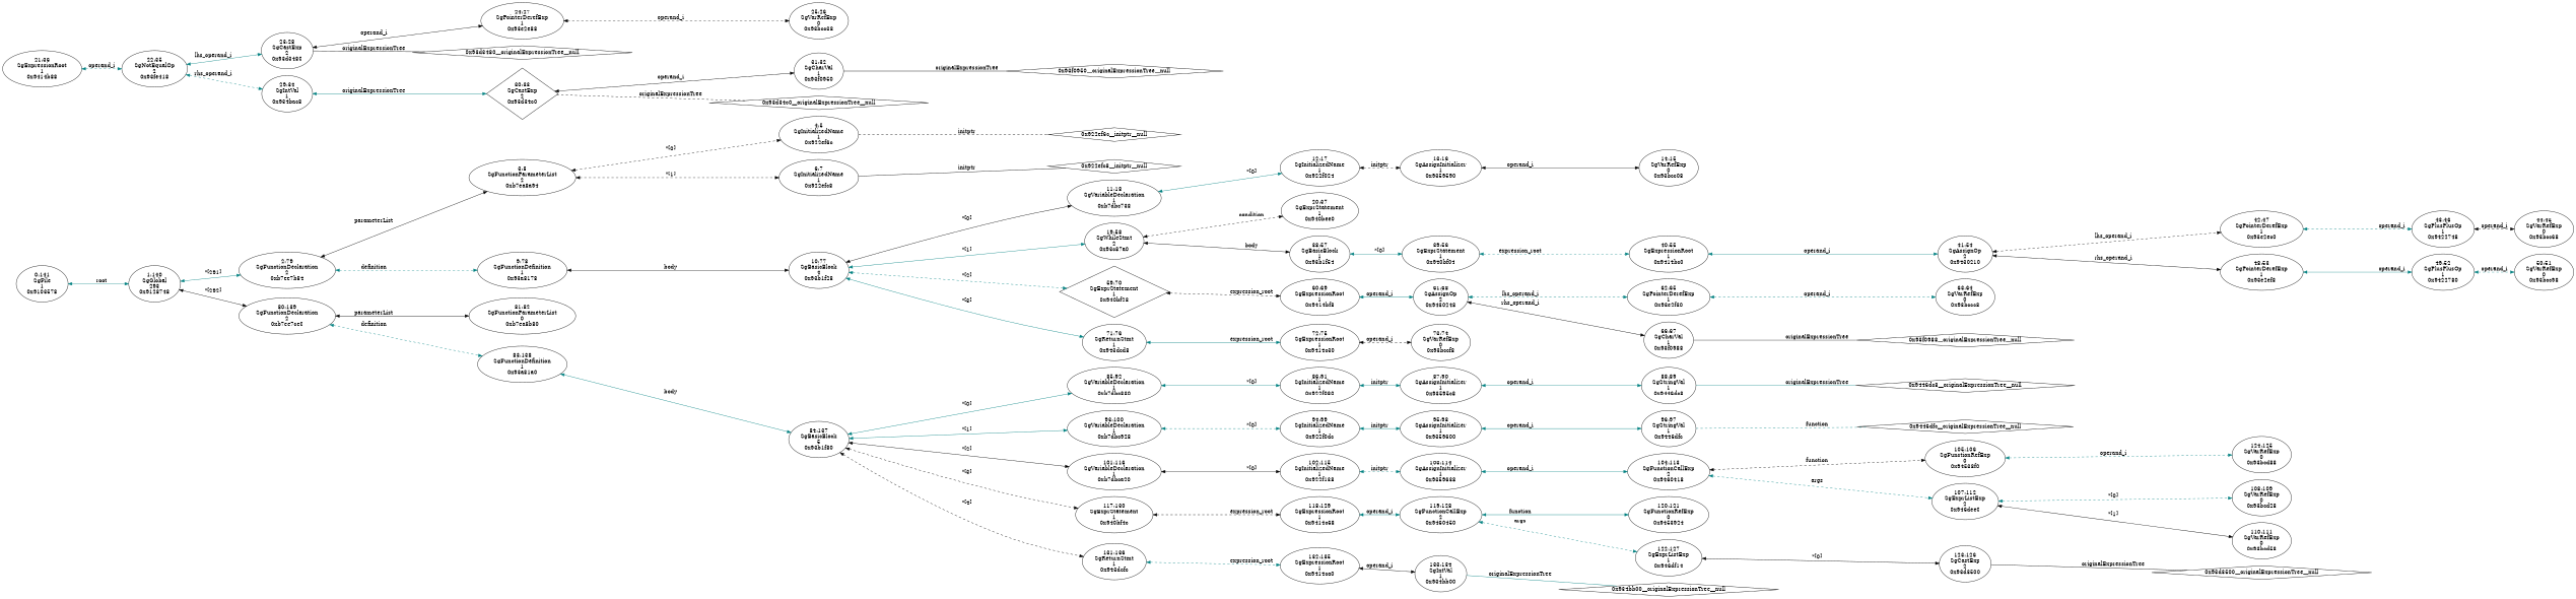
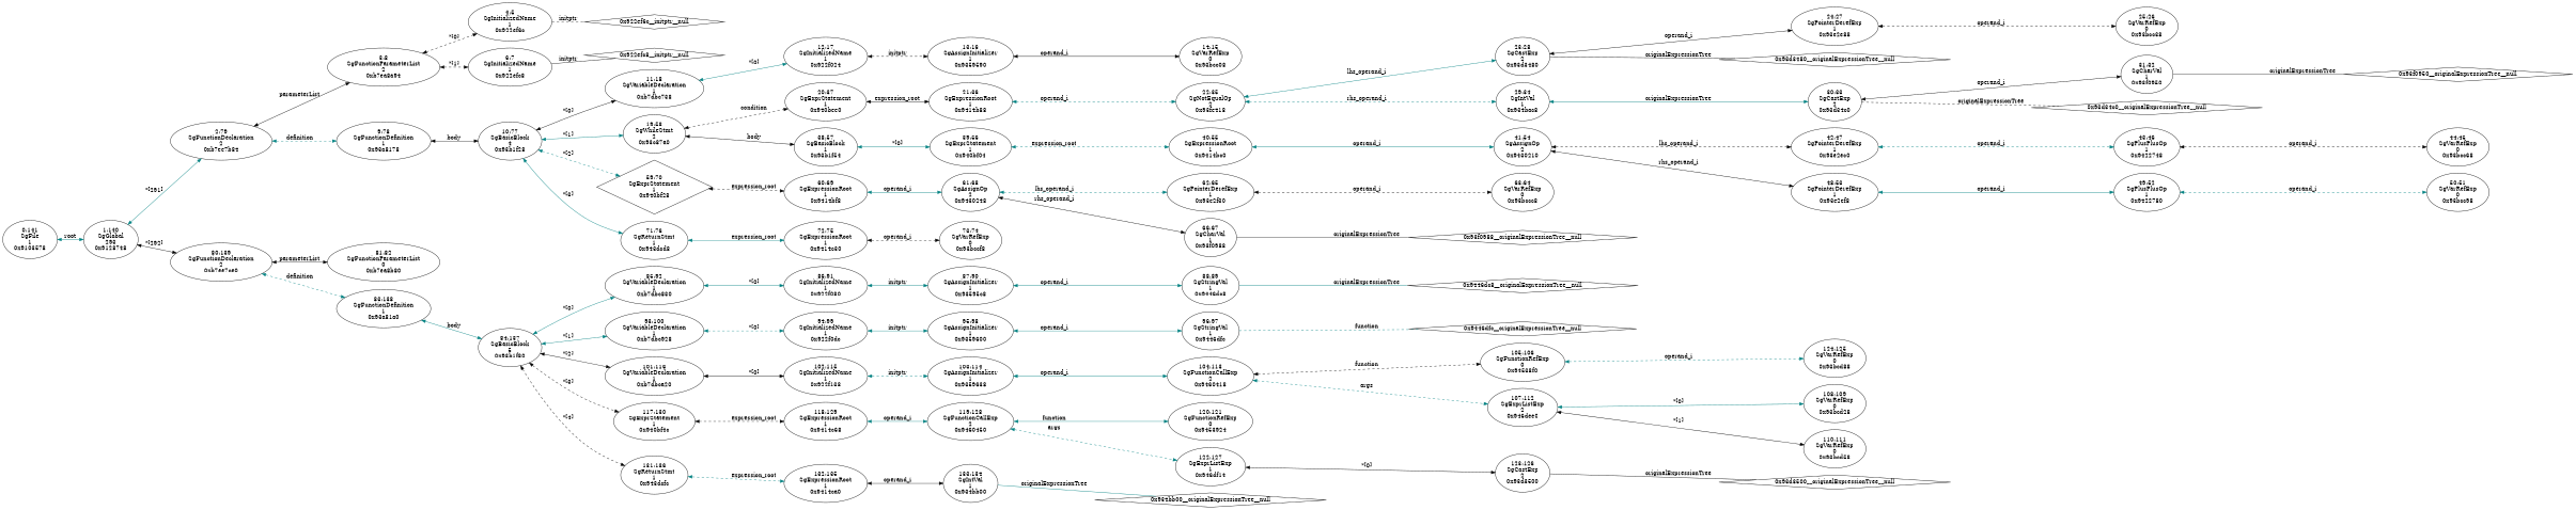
  digraph {
    rankdir=LR
    edge [color=teal dir=both style=solid]
    n1 [label="4:5\nSgInitializedName\n1\n0x922ef6c\n"]
    "0x922ef6c__initptr__null" [shape=diamond]
    n3 [label="6:7\nSgInitializedName\n1\n0x922efc8\n"]
    "0x922efc8__initptr__null" [shape=diamond]
    n5 [label="3:8\nSgFunctionParameterList\n2\n0xb7ea8a94\n"]
    n6 [label="14:15\nSgVarRefExp\n0\n0x93bcc08\n"]
    n7 [label="13:16\nSgAssignInitializer\n1\n0x9359590\n"]
    n8 [label="12:17\nSgInitializedName\n1\n0x922f024\n"]
    n9 [label="11:18\nSgVariableDeclaration\n1\n0xb7dbc738\n"]
    n10 [label="25:26\nSgVarRefExp\n0\n0x93bcc38\n"]
    n11 [label="24:27\nSgPointerDerefExp\n1\n0x93e2e88\n"]
    n12 [label="23:28\nSgCastExp\n2\n0x93d3480\n"]
    "0x93d3480__originalExpressionTree__null" [shape=diamond]
    n14 [label="31:32\nSgCharVal\n1\n0x93f0950\n"]
    "0x93f0950__originalExpressionTree__null" [shape=diamond]
-   n16 [label="30:33\nSgCastExp\n2\n0x93d34c0\n" shape=diamond]
+   n16 [label="30:33\nSgCastExp\n2\n0x93d34c0\n"]
    "0x93d34c0__originalExpressionTree__null" [shape=diamond]
    n18 [label="29:34\nSgIntVal\n1\n0x934bac8\n"]
    n19 [label="22:35\nSgNotEqualOp\n2\n0x93fe418\n"]
    n20 [label="21:36\nSgExpressionRoot\n1\n0x9414b88\n"]
    n21 [label="20:37\nSgExprStatement\n1\n0x940bee0\n"]
    n22 [label="44:45\nSgVarRefExp\n0\n0x93bcc68\n"]
    n23 [label="43:46\nSgPlusPlusOp\n1\n0x9422748\n"]
    n24 [label="42:47\nSgPointerDerefExp\n1\n0x93e2ec0\n"]
    n25 [label="50:51\nSgVarRefExp\n0\n0x93bcc98\n"]
    n26 [label="49:52\nSgPlusPlusOp\n1\n0x9422780\n"]
    n27 [label="48:53\nSgPointerDerefExp\n1\n0x93e2ef8\n"]
    n28 [label="41:54\nSgAssignOp\n2\n0x9430210\n"]
    n29 [label="40:55\nSgExpressionRoot\n1\n0x9414bc0\n"]
    n30 [label="39:56\nSgExprStatement\n1\n0x940bf04\n"]
    n31 [label="38:57\nSgBasicBlock\n1\n0x93b1f54\n"]
    n32 [label="19:58\nSgWhileStmt\n2\n0x93c87a0\n"]
    n33 [label="63:64\nSgVarRefExp\n0\n0x93bccc8\n"]
    n34 [label="62:65\nSgPointerDerefExp\n1\n0x93e2f30\n"]
    n35 [label="66:67\nSgCharVal\n1\n0x93f0988\n"]
    "0x93f0988__originalExpressionTree__null" [shape=diamond]
    n37 [label="61:68\nSgAssignOp\n2\n0x9430248\n"]
    n38 [label="60:69\nSgExpressionRoot\n1\n0x9414bf8\n"]
    n39 [label="59:70\nSgExprStatement\n1\n0x940bf28\n" shape=diamond]
    n40 [label="73:74\nSgVarRefExp\n0\n0x93bccf8\n"]
    n41 [label="72:75\nSgExpressionRoot\n1\n0x9414c30\n"]
    n42 [label="71:76\nSgReturnStmt\n1\n0x943dcd8\n"]
    n43 [label="10:77\nSgBasicBlock\n4\n0x93b1f28\n"]
    n44 [label="9:78\nSgFunctionDefinition\n1\n0x93a8178\n"]
    n45 [label="2:79\nSgFunctionDeclaration\n2\n0xb7ee7b84\n"]
    n46 [label="81:82\nSgFunctionParameterList\n0\n0xb7ea8b80\n"]
    n47 [label="88:89\nSgStringVal\n1\n0x9446dc8\n"]
    "0x9446dc8__originalExpressionTree__null" [shape=diamond]
    n49 [label="87:90\nSgAssignInitializer\n1\n0x93595c8\n"]
    n50 [label="86:91\nSgInitializedName\n1\n0x922f080\n"]
    n51 [label="85:92\nSgVariableDeclaration\n1\n0xb7dbc830\n"]
    n52 [label="96:97\nSgStringVal\n1\n0x9446dfc\n"]
    "0x9446dfc__originalExpressionTree__null" [shape=diamond]
    n54 [label="95:98\nSgAssignInitializer\n1\n0x9359600\n"]
    n55 [label="94:99\nSgInitializedName\n1\n0x922f0dc\n"]
    n56 [label="93:100\nSgVariableDeclaration\n1\n0xb7dbc928\n"]
    n57 [label="105:106\nSgFunctionRefExp\n0\n0x94538f0\n"]
    n58 [label="124:125\nSgVarRefExp\n0\n0x93bcd88\n"]
    n59 [label="108:109\nSgVarRefExp\n0\n0x93bcd28\n"]
    n60 [label="110:111\nSgVarRefExp\n0\n0x93bcd58\n"]
    n61 [label="107:112\nSgExprListExp\n2\n0x946dee0\n"]
    n62 [label="104:113\nSgFunctionCallExp\n2\n0x9460418\n"]
    n63 [label="103:114\nSgAssignInitializer\n1\n0x9359638\n"]
    n64 [label="102:115\nSgInitializedName\n1\n0x922f138\n"]
    n65 [label="101:116\nSgVariableDeclaration\n1\n0xb7dbca20\n"]
    n66 [label="120:121\nSgFunctionRefExp\n0\n0x9453924\n"]
    n67 [label="123:126\nSgCastExp\n2\n0x93d3500\n"]
    "0x93d3500__originalExpressionTree__null" [shape=diamond]
    n69 [label="122:127\nSgExprListExp\n1\n0x946df14\n"]
    n70 [label="119:128\nSgFunctionCallExp\n2\n0x9460450\n"]
    n71 [label="118:129\nSgExpressionRoot\n1\n0x9414c68\n"]
    n72 [label="117:130\nSgExprStatement\n1\n0x940bf4c\n"]
    n73 [label="133:134\nSgIntVal\n1\n0x934bb00\n"]
    "0x934bb00__originalExpressionTree__null" [shape=diamond]
    n75 [label="132:135\nSgExpressionRoot\n1\n0x9414ca0\n"]
    n76 [label="131:136\nSgReturnStmt\n1\n0x943dcfc\n"]
    n77 [label="84:137\nSgBasicBlock\n5\n0x93b1f80\n"]
    n78 [label="83:138\nSgFunctionDefinition\n1\n0x93a81a0\n"]
    n79 [label="80:139\nSgFunctionDeclaration\n2\n0xb7ee7ce0\n"]
    n80 [label="1:140\nSgGlobal\n293\n0x9128748\n"]
    n81 [label="0:141\nSgFile\n1\n0x9103578\n"]
    n1 -> "0x922ef6c__initptr__null" [color=black dir=none label=initptr style=dashed]
    n3 -> "0x922efc8__initptr__null" [color=black dir=none label=initptr]
    n5 -> n1 [color=black label="*[0]" style=dashed]
    n5 -> n3 [color=black label="*[1]" style=dashed]
    n7 -> n6 [color=black label=operand_i]
    n8 -> n7 [color=black label=initptr style=dashed]
    n9 -> n8 [label="*[0]"]
    n11 -> n10 [color=black label=operand_i style=dashed]
    n12 -> n11 [color=black label=operand_i]
    n12 -> "0x93d3480__originalExpressionTree__null" [color=black dir=none label=originalExpressionTree]
    n14 -> "0x93f0950__originalExpressionTree__null" [color=black dir=none label=originalExpressionTree]
    n16 -> n14 [color=black label=operand_i]
    n16 -> "0x93d34c0__originalExpressionTree__null" [color=black dir=none label=originalExpressionTree style=dashed]
    n18 -> n16 [label=originalExpressionTree]
    n19 -> n12 [label=lhs_operand_i]
    n19 -> n18 [label=rhs_operand_i style=dashed]
    n20 -> n19 [label=operand_i style=dashed]
+   n21 -> n20 [color=black label=expression_root]
    n23 -> n22 [color=black label=operand_i style=dashed]
    n24 -> n23 [label=operand_i style=dashed]
    n26 -> n25 [label=operand_i style=dashed]
    n27 -> n26 [label=operand_i]
    n28 -> n24 [color=black label=lhs_operand_i style=dashed]
    n28 -> n27 [color=black label=rhs_operand_i]
    n29 -> n28 [label=operand_i]
    n30 -> n29 [label=expression_root style=dashed]
    n31 -> n30 [label="*[0]"]
    n32 -> n21 [color=black label=condition style=dashed]
    n32 -> n31 [color=black label=body]
-   n34 -> n33 [label=operand_i style=dashed]
+   n34 -> n33 [color=black label=operand_i style=dashed]
    n35 -> "0x93f0988__originalExpressionTree__null" [color=black dir=none label=originalExpressionTree]
    n37 -> n34 [label=lhs_operand_i style=dashed]
    n37 -> n35 [color=black label=rhs_operand_i]
    n38 -> n37 [label=operand_i]
    n39 -> n38 [color=black label=expression_root style=dashed]
    n41 -> n40 [color=black label=operand_i style=dashed]
    n42 -> n41 [label=expression_root]
    n43 -> n9 [color=black label="*[0]"]
    n43 -> n32 [label="*[1]"]
    n43 -> n39 [label="*[2]" style=dashed]
    n43 -> n42 [label="*[3]"]
    n44 -> n43 [color=black label=body]
    n45 -> n5 [color=black label=parameterList]
    n45 -> n44 [label=definition style=dashed]
    n47 -> "0x9446dc8__originalExpressionTree__null" [dir=none label=originalExpressionTree]
    n49 -> n47 [label=operand_i]
    n50 -> n49 [label=initptr]
    n51 -> n50 [label="*[0]"]
    n52 -> "0x9446dfc__originalExpressionTree__null" [dir=none label=function style=dashed]
    n54 -> n52 [label=operand_i]
    n55 -> n54 [label=initptr]
    n56 -> n55 [label="*[0]" style=dashed]
    n57 -> n58 [label=operand_i style=dashed]
-   n61 -> n59 [label="*[0]" style=dashed]
+   n61 -> n59 [label="*[0]"]
    n61 -> n60 [color=black label="*[1]"]
    n62 -> n57 [color=black label=function style=dashed]
    n62 -> n61 [label=args style=dashed]
    n63 -> n62 [label=operand_i]
    n64 -> n63 [label=initptr style=dashed]
    n65 -> n64 [color=black label="*[0]"]
    n67 -> "0x93d3500__originalExpressionTree__null" [color=black dir=none label=originalExpressionTree]
    n69 -> n67 [color=black label="*[0]"]
    n70 -> n66 [label=function]
    n70 -> n69 [label=args style=dashed]
    n71 -> n70 [label=operand_i]
    n72 -> n71 [color=black label=expression_root style=dashed]
    n73 -> "0x934bb00__originalExpressionTree__null" [dir=none label=originalExpressionTree]
    n75 -> n73 [color=black label=operand_i]
    n76 -> n75 [label=expression_root style=dashed]
    n77 -> n51 [label="*[0]"]
    n77 -> n56 [label="*[1]"]
    n77 -> n65 [color=black label="*[2]"]
    n77 -> n72 [color=black label="*[3]" style=dashed]
    n77 -> n76 [color=black label="*[4]" style=dashed]
    n78 -> n77 [label=body]
    n79 -> n46 [color=black label=parameterList]
    n79 -> n78 [label=definition style=dashed]
    n80 -> n45 [label="*[291]"]
    n80 -> n79 [color=black label="*[292]"]
    n81 -> n80 [label=root]
  }
